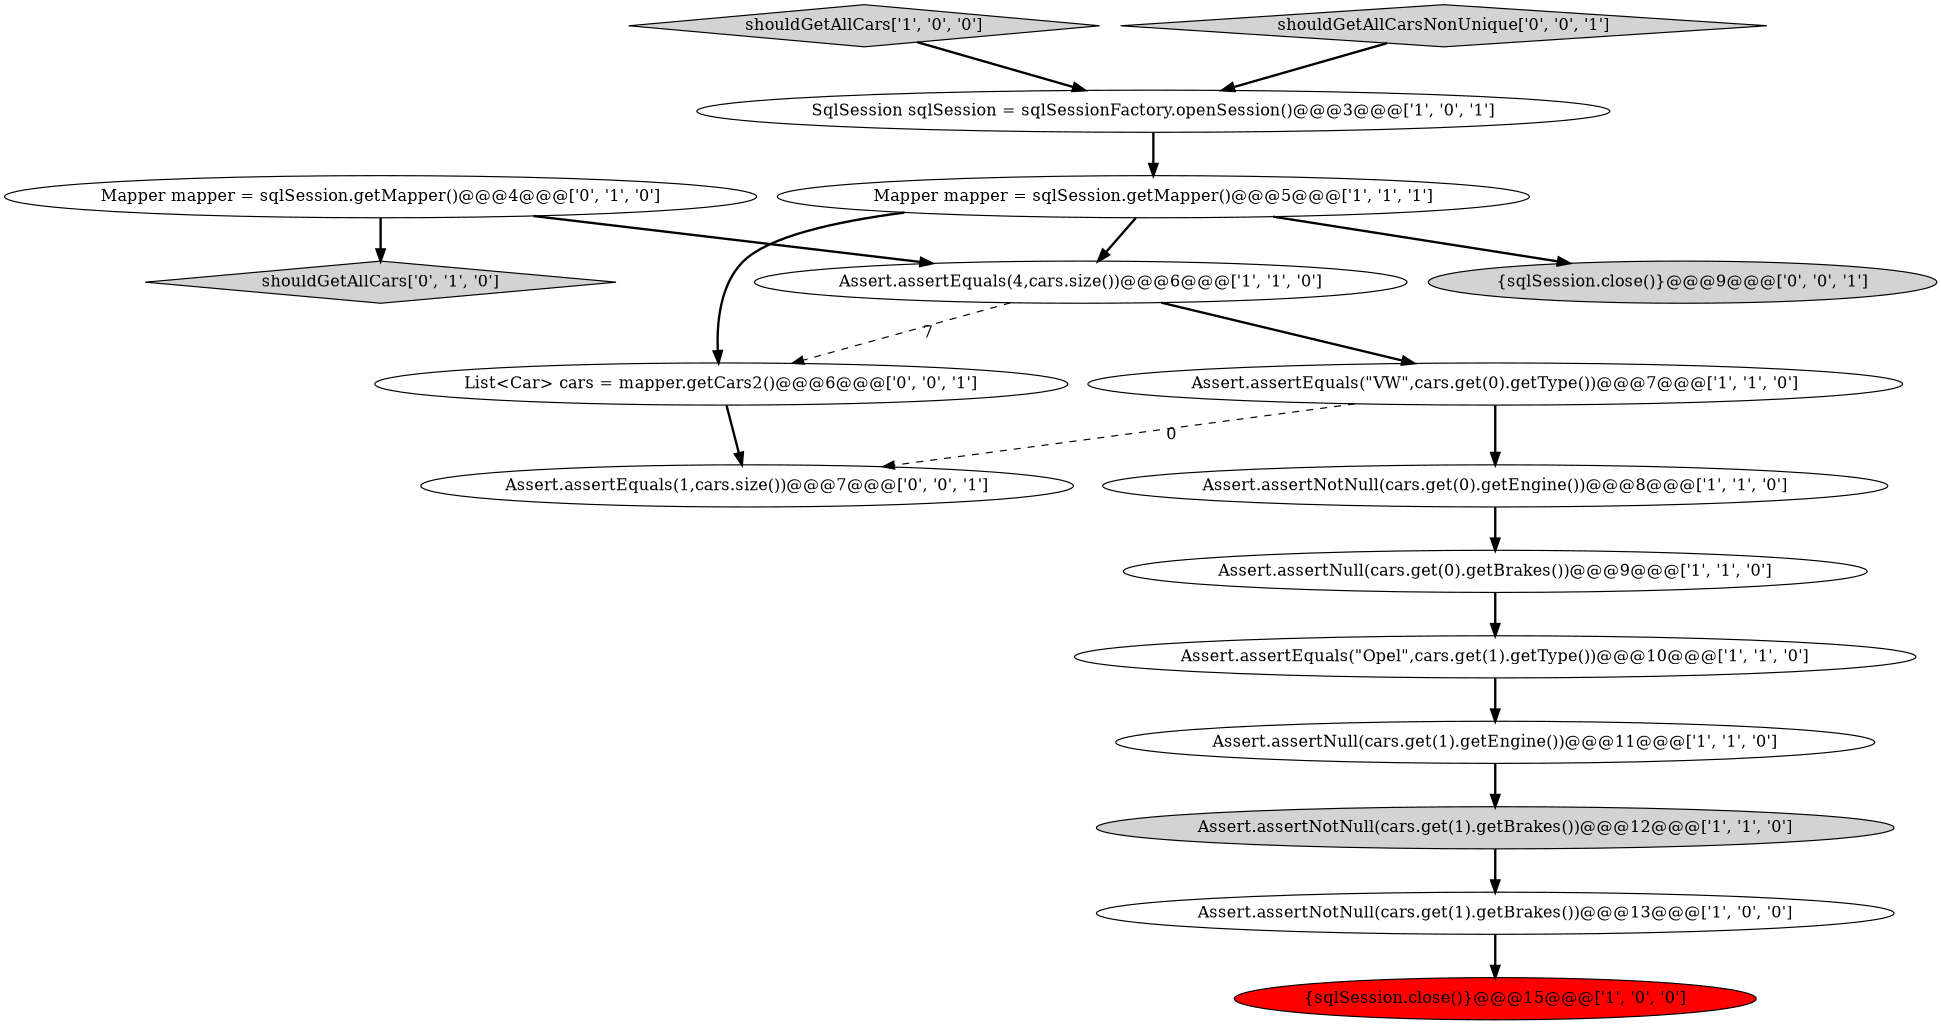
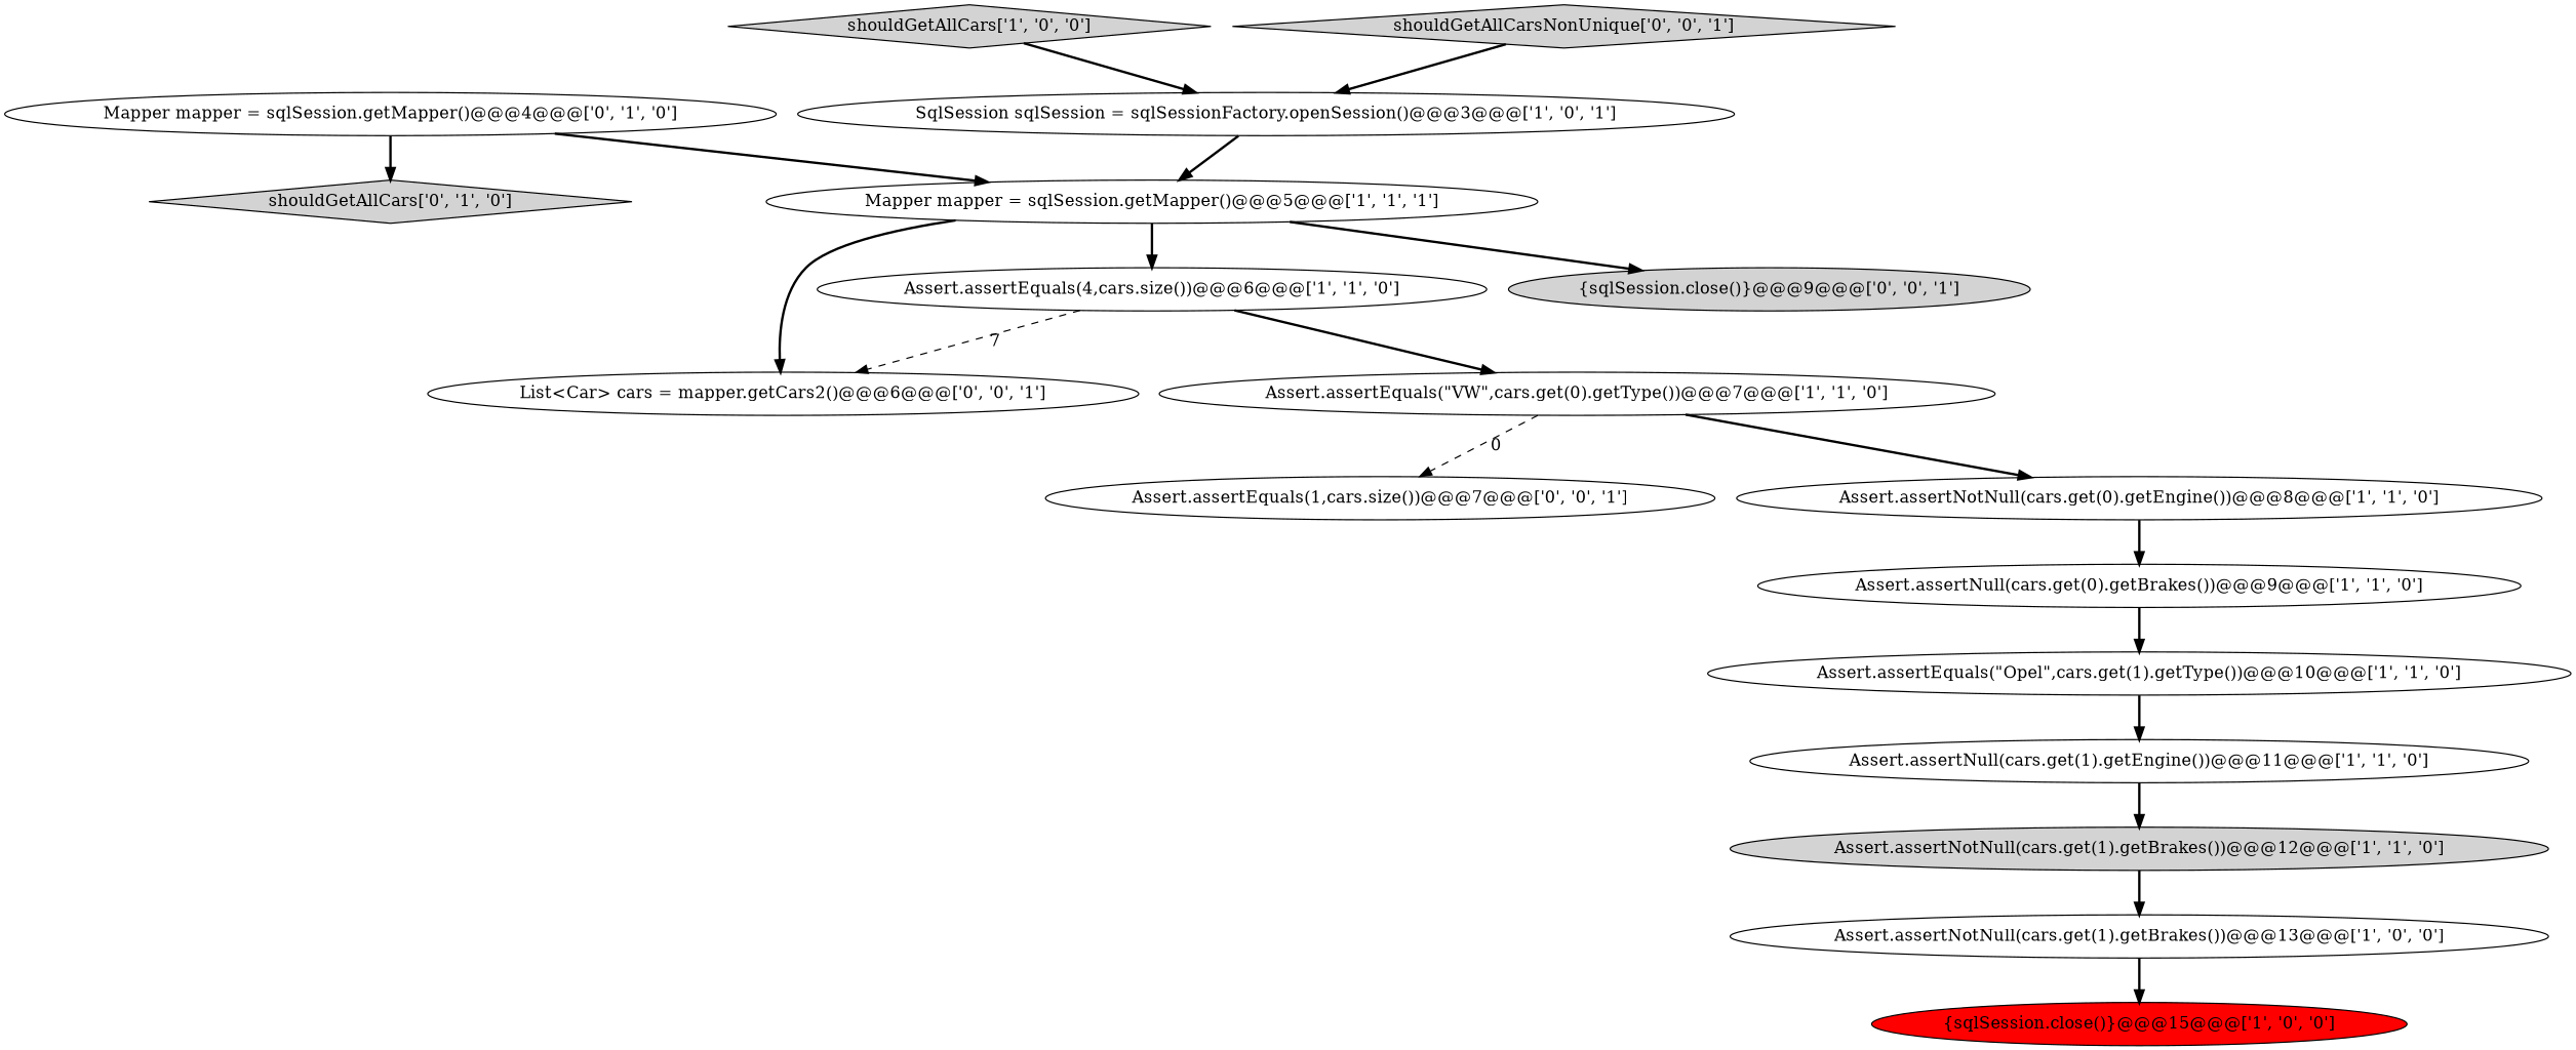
  digraph {
    node [fillcolor=white shape=ellipse style=filled]
    edge [style=bold]
    n1 [fillcolor=lightgray label="shouldGetAllCars['0', '1', '0']" shape=diamond]
    n2 [label="Mapper mapper = sqlSession.getMapper()@@@4@@@['0', '1', '0']"]
    n3 [label="Mapper mapper = sqlSession.getMapper()@@@5@@@['1', '1', '1']"]
    n4 [label="List<Car> cars = mapper.getCars2()@@@6@@@['0', '0', '1']"]
    n5 [label="Assert.assertEquals(1,cars.size())@@@7@@@['0', '0', '1']"]
    n6 [label="Assert.assertEquals(4,cars.size())@@@6@@@['1', '1', '0']"]
    n7 [fillcolor=lightgray label="{sqlSession.close()}@@@9@@@['0', '0', '1']"]
    n8 [label="Assert.assertNotNull(cars.get(0).getEngine())@@@8@@@['1', '1', '0']"]
    n9 [label="Assert.assertNull(cars.get(0).getBrakes())@@@9@@@['1', '1', '0']"]
    n10 [label="Assert.assertEquals(\"Opel\",cars.get(1).getType())@@@10@@@['1', '1', '0']"]
    n11 [fillcolor=red label="{sqlSession.close()}@@@15@@@['1', '0', '0']"]
    n12 [label="Assert.assertEquals(\"VW\",cars.get(0).getType())@@@7@@@['1', '1', '0']"]
    n13 [label="Assert.assertNull(cars.get(1).getEngine())@@@11@@@['1', '1', '0']"]
    n14 [fillcolor=lightgray label="Assert.assertNotNull(cars.get(1).getBrakes())@@@12@@@['1', '1', '0']"]
    n15 [label="Assert.assertNotNull(cars.get(1).getBrakes())@@@13@@@['1', '0', '0']"]
    n16 [fillcolor=lightgray label="shouldGetAllCars['1', '0', '0']" shape=diamond]
    n17 [label="SqlSession sqlSession = sqlSessionFactory.openSession()@@@3@@@['1', '0', '1']"]
    n18 [fillcolor=lightgray label="shouldGetAllCarsNonUnique['0', '0', '1']" shape=diamond]
    n2 -> n1
-   n2 -> n6
+   n2 -> n3
    n3 -> n4
    n3 -> n6
    n3 -> n7
-   n4 -> n5
    n6 -> n4 [label=7 style=dashed]
    n6 -> n12
    n8 -> n9
    n9 -> n10
    n10 -> n13
    n12 -> n5 [label=0 style=dashed]
    n12 -> n8
    n13 -> n14
    n14 -> n15
    n15 -> n11
    n16 -> n17
    n17 -> n3
    n18 -> n17
  }
